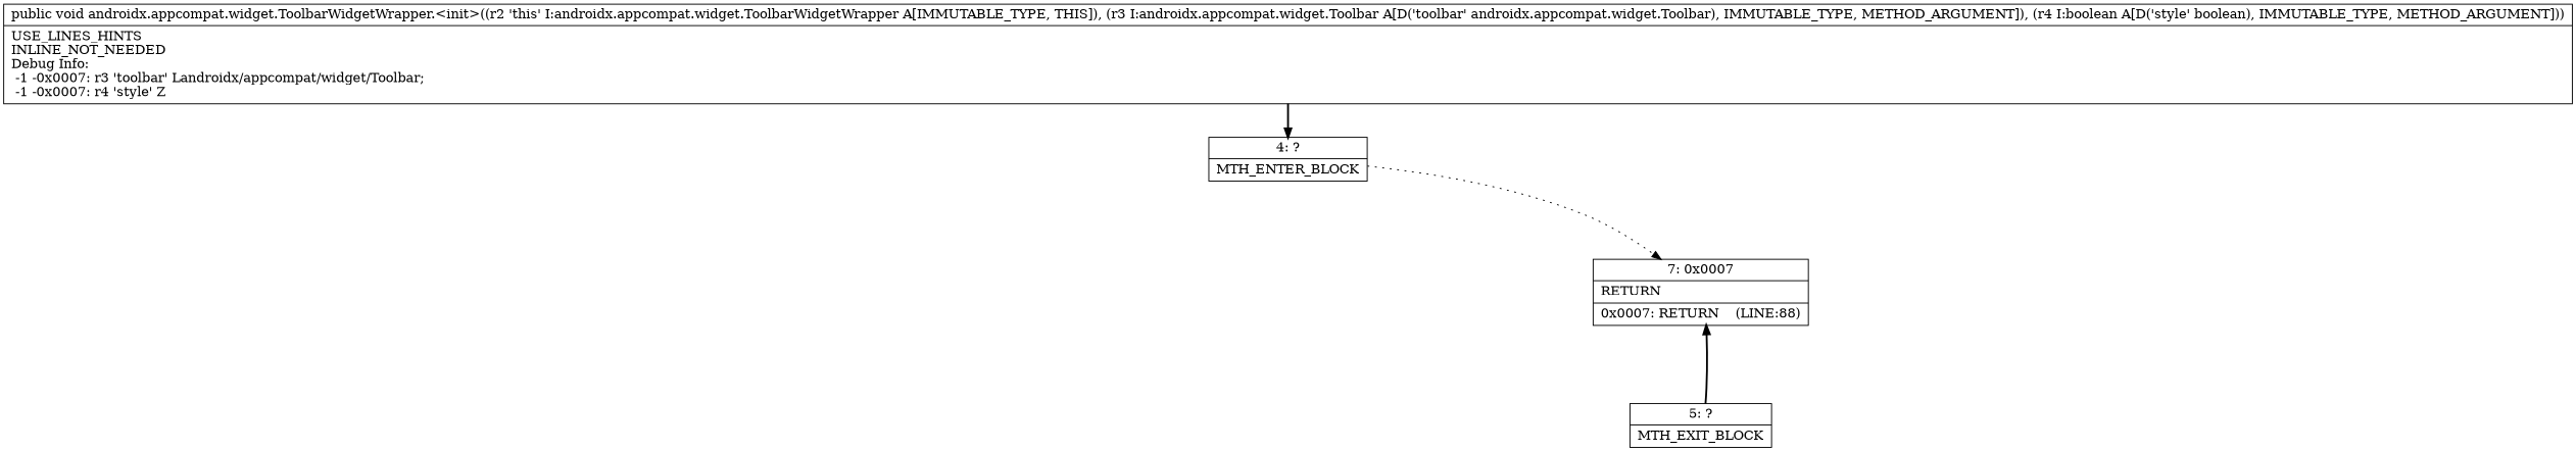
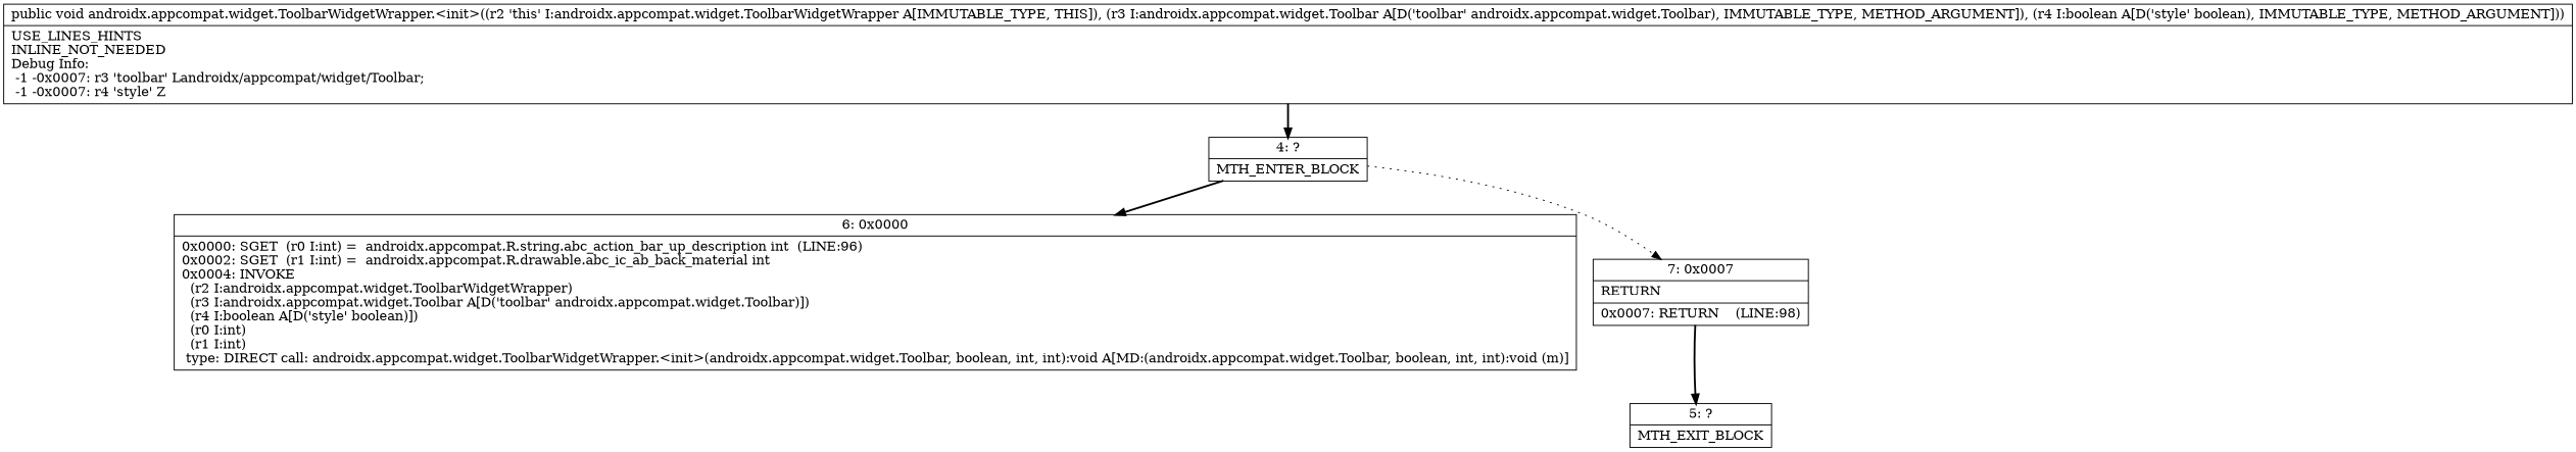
  digraph {
    node [shape=record]
    edge [style=bold]
    n1 [label="{4\:\ ?|MTH_ENTER_BLOCK\l}"]
-   n3 [label="{7\:\ 0x0007|RETURN\l|0x0007: RETURN    (LINE:88)\l}"]
+   n2 [label="{6\:\ 0x0000|0x0000: SGET  (r0 I:int) =  androidx.appcompat.R.string.abc_action_bar_up_description int  (LINE:96)\l0x0002: SGET  (r1 I:int) =  androidx.appcompat.R.drawable.abc_ic_ab_back_material int \l0x0004: INVOKE  \l  (r2 I:androidx.appcompat.widget.ToolbarWidgetWrapper)\l  (r3 I:androidx.appcompat.widget.Toolbar A[D('toolbar' androidx.appcompat.widget.Toolbar)])\l  (r4 I:boolean A[D('style' boolean)])\l  (r0 I:int)\l  (r1 I:int)\l type: DIRECT call: androidx.appcompat.widget.ToolbarWidgetWrapper.\<init\>(androidx.appcompat.widget.Toolbar, boolean, int, int):void A[MD:(androidx.appcompat.widget.Toolbar, boolean, int, int):void (m)]\l}"]
+   n3 [label="{7\:\ 0x0007|RETURN\l|0x0007: RETURN    (LINE:98)\l}"]
    n4 [label="{5\:\ ?|MTH_EXIT_BLOCK\l}"]
    n5 [label="{public void androidx.appcompat.widget.ToolbarWidgetWrapper.\<init\>((r2 'this' I:androidx.appcompat.widget.ToolbarWidgetWrapper A[IMMUTABLE_TYPE, THIS]), (r3 I:androidx.appcompat.widget.Toolbar A[D('toolbar' androidx.appcompat.widget.Toolbar), IMMUTABLE_TYPE, METHOD_ARGUMENT]), (r4 I:boolean A[D('style' boolean), IMMUTABLE_TYPE, METHOD_ARGUMENT]))  | USE_LINES_HINTS\lINLINE_NOT_NEEDED\lDebug Info:\l  \-1 \-0x0007: r3 'toolbar' Landroidx\/appcompat\/widget\/Toolbar;\l  \-1 \-0x0007: r4 'style' Z\l}"]
+   n1 -> n2
    n1 -> n3 [style=dotted]
-   n4 -> n3
+   n3 -> n4
    n5 -> n1
  }
